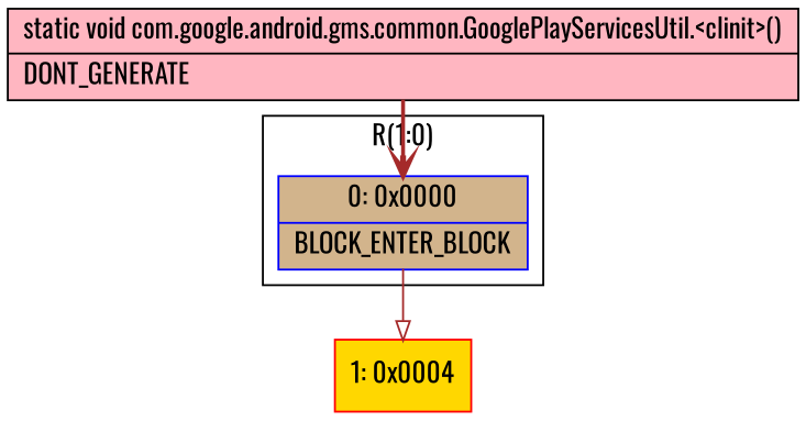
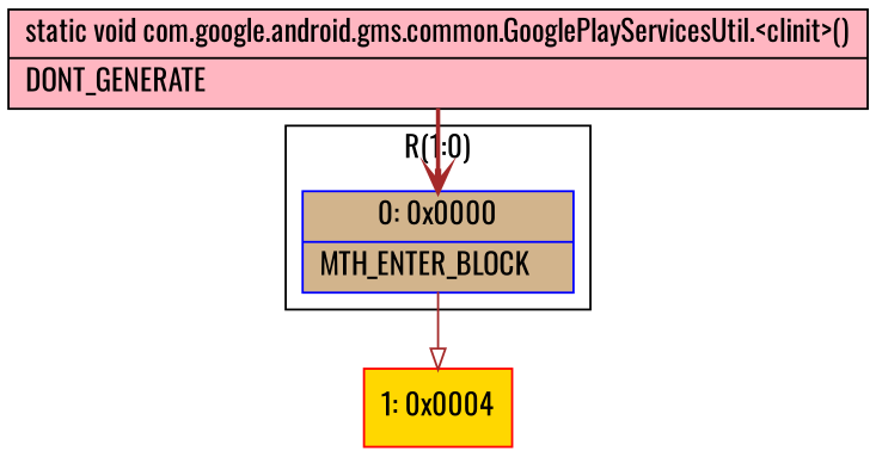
  digraph {
    fontname=Oswald
    node [shape=record style=filled fontname=Oswald]
    edge [color=brown fontname=Oswald]
-   n1 [color=blue label="{0\:\ 0x0000|BLOCK_ENTER_BLOCK\l}" fillcolor=tan]
+   n1 [color=blue label="{0\:\ 0x0000|MTH_ENTER_BLOCK\l}" fillcolor=tan]
    n2 [color=red label="{1\:\ 0x0004}" fillcolor=gold]
    n3 [label="{static void com.google.android.gms.common.GooglePlayServicesUtil.\<clinit\>()  | DONT_GENERATE\l}" fillcolor=lightpink]
    subgraph cluster_1 {
      label="R(1:0)"
      n1
    }
    n1 -> n2 [style=solid arrowhead=onormal]
    n3 -> n1 [style=bold arrowhead=vee]
  }
